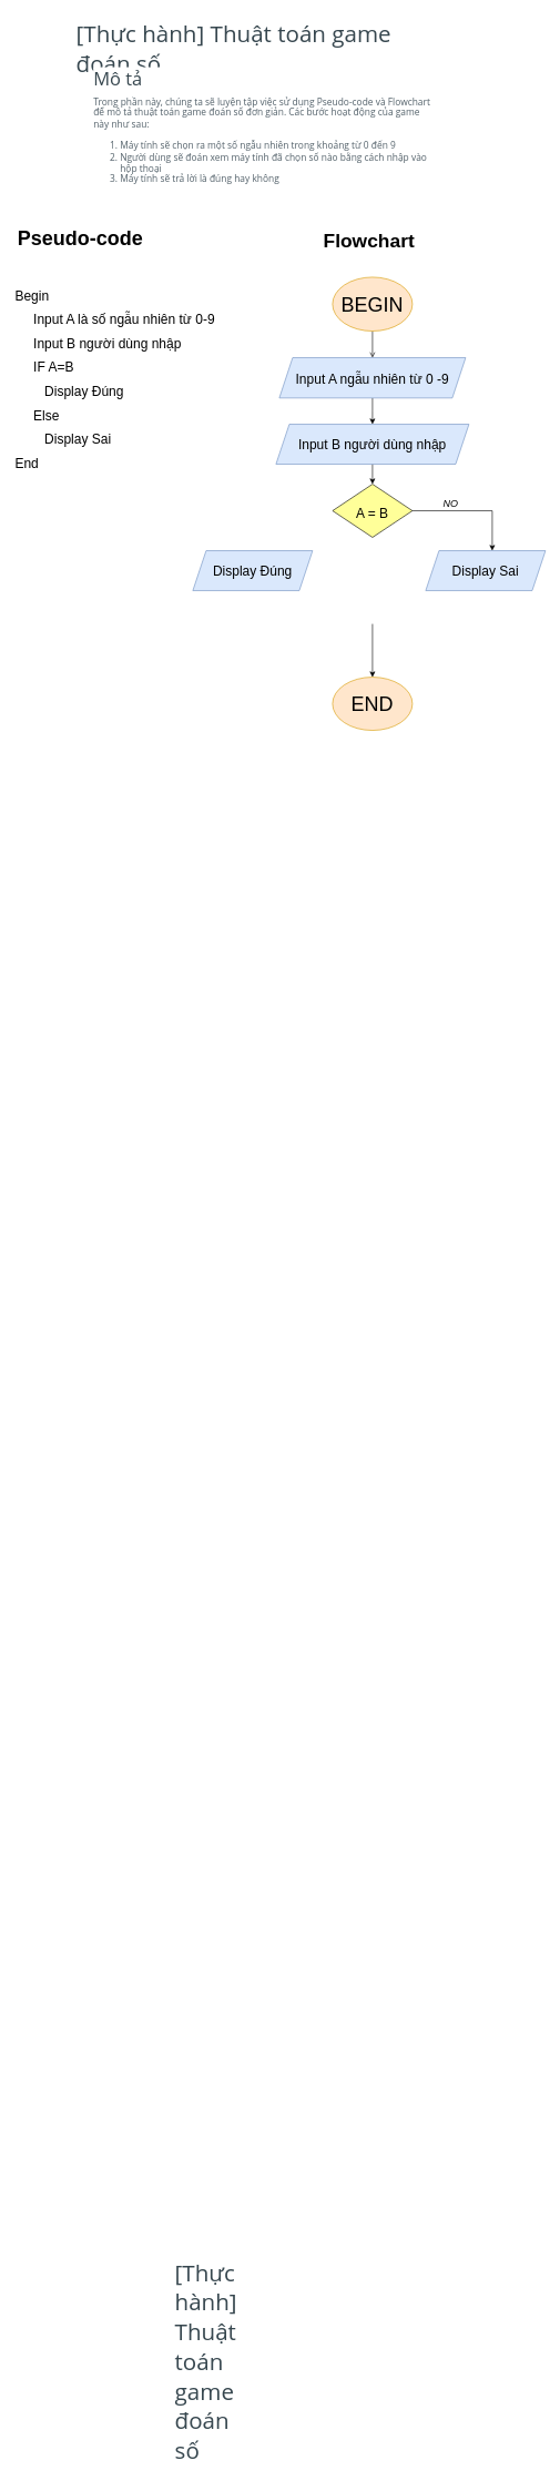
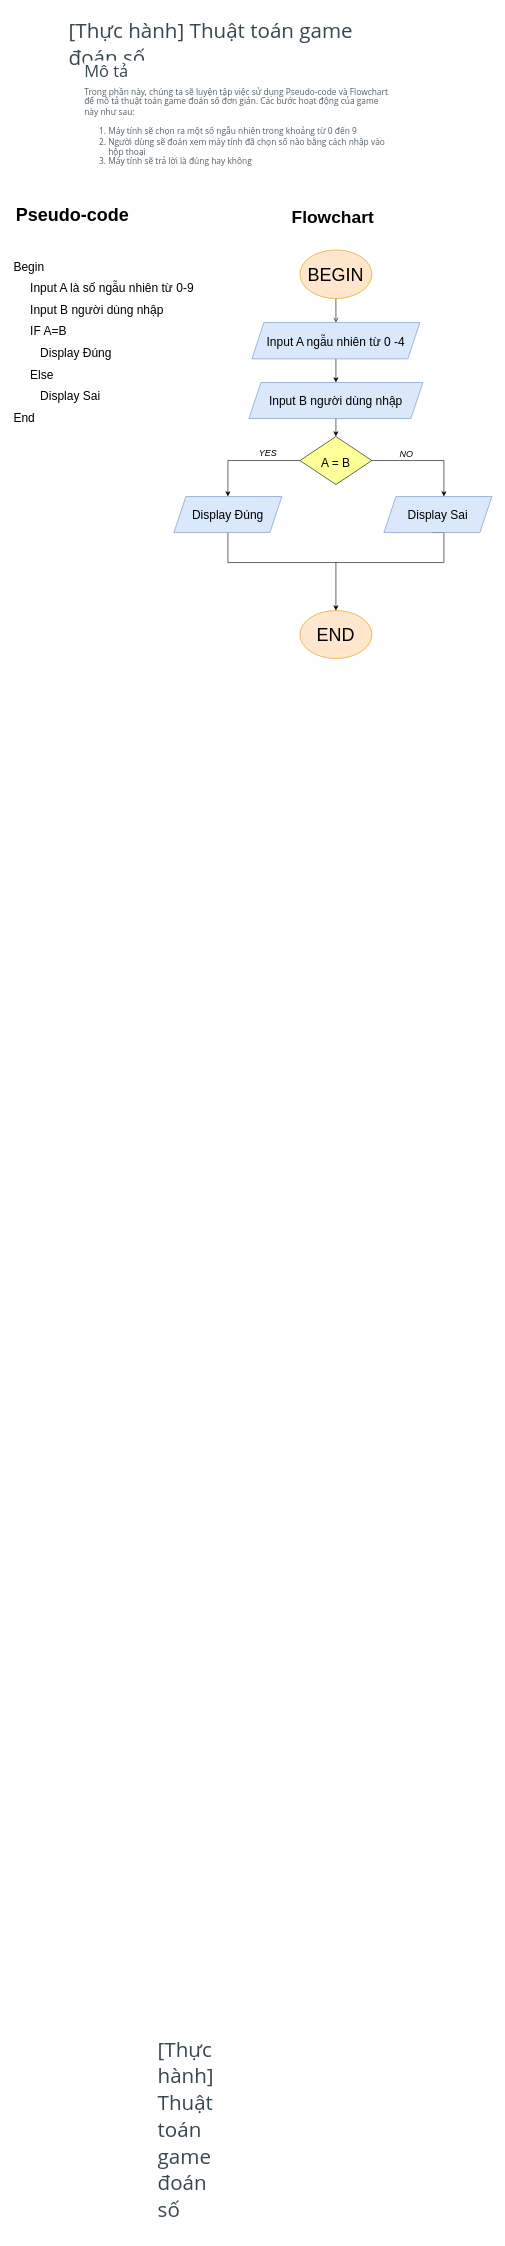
  <mxCell id="0" />
  <mxCell id="1" parent="0" />
  <mxCell id="2" value="&#10;&#10;&lt;h2 style=&quot;box-sizing: border-box; margin-top: 0px; margin-bottom: 0.5rem; font-family: &amp;quot;open sans&amp;quot;; font-weight: 400; line-height: 1.3; color: rgb(55, 71, 79); font-size: 2.143rem; font-style: normal; letter-spacing: normal; text-align: left; text-indent: 0px; text-transform: none; word-spacing: 0px; background-color: rgb(255, 255, 255);&quot;&gt;[Thực hành] Thuật toán game đoán số&lt;/h2&gt;&#10;&#10;" style="text;html=1;strokeColor=none;fillColor=none;align=center;verticalAlign=middle;whiteSpace=wrap;rounded=0;" vertex="1" parent="1"><mxGeometry x="279" y="3500" width="60" height="30" as="geometry" /></mxCell>
  <mxCell id="3" value="&#10;&#10;&lt;h2 style=&quot;box-sizing: border-box; margin-top: 0px; margin-bottom: 0.5rem; font-family: &amp;quot;open sans&amp;quot;; font-weight: 400; line-height: 1.3; color: rgb(55, 71, 79); font-size: 2.143rem; font-style: normal; letter-spacing: normal; text-align: left; text-indent: 0px; text-transform: none; word-spacing: 0px; background-color: rgb(255, 255, 255);&quot;&gt;[Thực hành] Thuật toán game đoán số&lt;/h2&gt;&#10;&#10;" style="text;html=1;strokeColor=none;fillColor=none;align=center;verticalAlign=middle;whiteSpace=wrap;rounded=0;" vertex="1" parent="1"><mxGeometry x="113" y="20" width="560" height="40" as="geometry" /></mxCell>
  <mxCell id="4" value="&#10;&#10;&lt;h3 id=&quot;yui_3_17_2_1_1646101157492_782&quot; style=&quot;box-sizing: border-box; margin-top: 0px; margin-bottom: 0.5rem; font-family: &amp;quot;open sans&amp;quot;; font-weight: 400; line-height: 1.3; color: rgb(55, 71, 79); font-size: 1.715rem; font-style: normal; letter-spacing: normal; text-align: left; text-indent: 0px; text-transform: none; word-spacing: 0px; background-color: rgb(255, 255, 255);&quot;&gt;Mô tả&lt;/h3&gt;&lt;p style=&quot;box-sizing: border-box; margin-top: 0px; margin-bottom: 1rem; color: rgb(82, 96, 105); font-family: &amp;quot;open sans&amp;quot;, sans-serif; font-size: 14px; font-style: normal; font-weight: 400; letter-spacing: normal; text-align: left; text-indent: 0px; text-transform: none; word-spacing: 0px; background-color: rgb(255, 255, 255);&quot;&gt;Trong phần này, chúng ta sẽ luyện tập việc sử dụng Pseudo-code và Flowchart để mô tả thuật toán game đoán số đơn giản. Các bước hoạt động của game này như sau:&lt;/p&gt;&lt;ol style=&quot;box-sizing: border-box; margin-top: 0px; margin-bottom: 1rem; color: rgb(82, 96, 105); font-family: &amp;quot;open sans&amp;quot;, sans-serif; font-size: 14px; font-style: normal; font-weight: 400; letter-spacing: normal; text-align: left; text-indent: 0px; text-transform: none; word-spacing: 0px; background-color: rgb(255, 255, 255);&quot;&gt;&lt;li style=&quot;box-sizing: border-box&quot;&gt;Máy tính sẽ chọn ra một số ngẫu nhiên trong khoảng từ 0 đến 9&lt;/li&gt;&lt;li style=&quot;box-sizing: border-box&quot;&gt;Người dùng sẽ đoán xem máy tính đã chọn số nào bằng cách nhập vào hộp thoại&lt;/li&gt;&lt;li style=&quot;box-sizing: border-box&quot;&gt;Máy tính sẽ trả lời là đúng hay không&lt;/li&gt;&lt;/ol&gt;&#10;&#10;" style="text;html=1;strokeColor=none;fillColor=none;align=center;verticalAlign=middle;whiteSpace=wrap;rounded=0;" vertex="1" parent="1"><mxGeometry x="139" y="100" width="510" height="120" as="geometry" /></mxCell>
  <mxCell id="5" value="&lt;b&gt;&lt;font style=&quot;font-size: 30px&quot;&gt;Pseudo-code&lt;/font&gt;&lt;/b&gt;" style="text;html=1;strokeColor=none;fillColor=none;align=center;verticalAlign=middle;whiteSpace=wrap;rounded=0;labelBackgroundColor=default;" vertex="1" parent="1"><mxGeometry x="20" y="270" width="200" height="100" as="geometry" /></mxCell>
  <mxCell id="6" value="&lt;font style=&quot;font-size: 20px&quot;&gt;Begin&lt;br&gt;&amp;nbsp; &amp;nbsp; &amp;nbsp;Input A là số ngẫu nhiên từ 0-9&lt;br&gt;&amp;nbsp; &amp;nbsp; &amp;nbsp;Input B người dùng nhập&lt;br&gt;&amp;nbsp; &amp;nbsp; &amp;nbsp;IF A=B&lt;br&gt;&amp;nbsp; &amp;nbsp; &amp;nbsp; &amp;nbsp; Display Đúng&lt;br&gt;&amp;nbsp; &amp;nbsp; &amp;nbsp;Else&lt;br&gt;&amp;nbsp; &amp;nbsp; &amp;nbsp; &amp;nbsp; Display Sai&lt;br&gt;End&lt;br&gt;&lt;br&gt;&lt;br&gt;&lt;/font&gt;" style="text;html=1;strokeColor=none;fillColor=none;align=left;verticalAlign=top;whiteSpace=wrap;rounded=0;fontSize=30;labelBackgroundColor=default;" vertex="1" parent="1"><mxGeometry x="20" y="379" width="360" height="201" as="geometry" /></mxCell>
  <mxCell id="7" value="&lt;b&gt;&lt;font style=&quot;font-size: 29px&quot;&gt;Flowchart&lt;/font&gt;&lt;/b&gt;" style="text;html=1;strokeColor=none;fillColor=none;align=center;verticalAlign=middle;whiteSpace=wrap;rounded=0;labelBackgroundColor=default;fontSize=20;" vertex="1" parent="1"><mxGeometry x="449" y="300" width="210" height="50" as="geometry" /></mxCell>
  <mxCell id="8" value="" style="edgeStyle=orthogonalEdgeStyle;rounded=0;orthogonalLoop=1;jettySize=auto;html=1;fontSize=29;endArrow=open;" edge="1" parent="1" source="9" target="11"><mxGeometry relative="1" as="geometry" /></mxCell>
  <mxCell id="9" value="&lt;font style=&quot;font-size: 30px&quot;&gt;BEGIN&lt;br&gt;&lt;/font&gt;" style="ellipse;whiteSpace=wrap;html=1;labelBackgroundColor=none;fontSize=29;fillColor=#ffe6cc;strokeColor=#d79b00;" vertex="1" parent="1"><mxGeometry x="499" y="379" width="120" height="81" as="geometry" /></mxCell>
  <mxCell id="10" value="" style="edgeStyle=orthogonalEdgeStyle;rounded=0;orthogonalLoop=1;jettySize=auto;html=1;fontSize=20;" edge="1" parent="1" source="11" target="13"><mxGeometry relative="1" as="geometry" /></mxCell>
- <mxCell id="11" value="&lt;font style=&quot;font-size: 20px&quot;&gt;Input A ngẫu nhiên từ 0 -9&lt;/font&gt;" style="shape=parallelogram;perimeter=parallelogramPerimeter;whiteSpace=wrap;html=1;fixedSize=1;fontSize=29;fillColor=#dae8fc;strokeColor=#6c8ebf;labelBackgroundColor=none;" vertex="1" parent="1"><mxGeometry x="419" y="500" width="280" height="60.5" as="geometry" /></mxCell>
+ <mxCell id="11" value="&lt;font style=&quot;font-size: 20px&quot;&gt;Input A ngẫu nhiên từ 0 -4&lt;/font&gt;" style="shape=parallelogram;perimeter=parallelogramPerimeter;whiteSpace=wrap;html=1;fixedSize=1;fontSize=29;fillColor=#dae8fc;strokeColor=#6c8ebf;labelBackgroundColor=none;" vertex="1" parent="1"><mxGeometry x="419" y="500" width="280" height="60.5" as="geometry" /></mxCell>
  <mxCell id="12" value="" style="edgeStyle=orthogonalEdgeStyle;rounded=0;orthogonalLoop=1;jettySize=auto;html=1;fontSize=20;" edge="1" parent="1" source="13"><mxGeometry relative="1" as="geometry"><mxPoint x="559" y="690" as="targetPoint" /></mxGeometry></mxCell>
  <mxCell id="13" value="Input B người dùng nhập" style="shape=parallelogram;perimeter=parallelogramPerimeter;whiteSpace=wrap;html=1;fixedSize=1;fontSize=20;fillColor=#dae8fc;strokeColor=#6c8ebf;labelBackgroundColor=none;" vertex="1" parent="1"><mxGeometry x="414" y="600" width="290" height="60" as="geometry" /></mxCell>
+ <mxCell id="14" value="&lt;font style=&quot;font-size: 15px&quot;&gt;&lt;i&gt;YES&lt;/i&gt;&lt;/font&gt;" style="edgeStyle=orthogonalEdgeStyle;rounded=0;orthogonalLoop=1;jettySize=auto;html=1;fontSize=20;verticalAlign=bottom;align=left;exitX=0;exitY=0.5;exitDx=0;exitDy=0;" edge="1" parent="1" source="21" target="17"><mxGeometry x="-0.222" relative="1" as="geometry"><mxPoint x="459" y="720" as="sourcePoint" /><Array as="points"><mxPoint x="379" y="730" /></Array><mxPoint as="offset" /></mxGeometry></mxCell>
  <mxCell id="15" value="&lt;div&gt;&lt;i&gt;NO&lt;/i&gt;&lt;/div&gt;" style="edgeStyle=orthogonalEdgeStyle;rounded=0;orthogonalLoop=1;jettySize=auto;html=1;fontSize=15;align=right;verticalAlign=bottom;exitX=1;exitY=0.5;exitDx=0;exitDy=0;" edge="1" parent="1" source="21" target="18"><mxGeometry x="-0.222" relative="1" as="geometry"><mxPoint x="659" y="720" as="sourcePoint" /><Array as="points"><mxPoint x="739" y="730" /></Array><mxPoint as="offset" /></mxGeometry></mxCell>
+ <mxCell id="16" value="" style="edgeStyle=orthogonalEdgeStyle;rounded=0;orthogonalLoop=1;jettySize=auto;html=1;fontSize=15;entryX=0.444;entryY=1;entryDx=0;entryDy=0;entryPerimeter=0;endArrow=none;endFill=0;" edge="1" parent="1" source="17" target="18"><mxGeometry relative="1" as="geometry"><mxPoint x="389" y="900" as="targetPoint" /><Array as="points"><mxPoint x="379" y="900" /><mxPoint x="739" y="900" /></Array></mxGeometry></mxCell>
  <mxCell id="17" value="Display Đúng" style="shape=parallelogram;perimeter=parallelogramPerimeter;whiteSpace=wrap;html=1;fixedSize=1;fontSize=20;fillColor=#dae8fc;strokeColor=#6c8ebf;labelBackgroundColor=none;" vertex="1" parent="1"><mxGeometry x="289" y="790" width="180" height="60" as="geometry" /></mxCell>
  <mxCell id="18" value="Display Sai" style="shape=parallelogram;perimeter=parallelogramPerimeter;whiteSpace=wrap;html=1;fixedSize=1;fontSize=20;fillColor=#dae8fc;strokeColor=#6c8ebf;labelBackgroundColor=none;" vertex="1" parent="1"><mxGeometry x="639" y="790" width="180" height="60" as="geometry" /></mxCell>
  <mxCell id="19" value="" style="endArrow=classic;html=1;rounded=0;fontSize=15;" edge="1" parent="1"><mxGeometry width="50" height="50" relative="1" as="geometry"><mxPoint x="559" y="900" as="sourcePoint" /><mxPoint x="559" y="980" as="targetPoint" /></mxGeometry></mxCell>
  <mxCell id="20" value="&lt;font style=&quot;font-size: 30px&quot;&gt;END&lt;/font&gt;" style="ellipse;whiteSpace=wrap;html=1;labelBackgroundColor=none;fontSize=15;fillColor=#ffe6cc;strokeColor=#d79b00;" vertex="1" parent="1"><mxGeometry x="499" y="980" width="120" height="80" as="geometry" /></mxCell>
  <mxCell id="21" value="&lt;font style=&quot;font-size: 20px&quot;&gt;A = B&lt;/font&gt;" style="rhombus;whiteSpace=wrap;html=1;labelBackgroundColor=none;fontSize=30;fillColor=#FFFF99;" vertex="1" parent="1"><mxGeometry x="499" y="690" width="120" height="80" as="geometry" /></mxCell>
